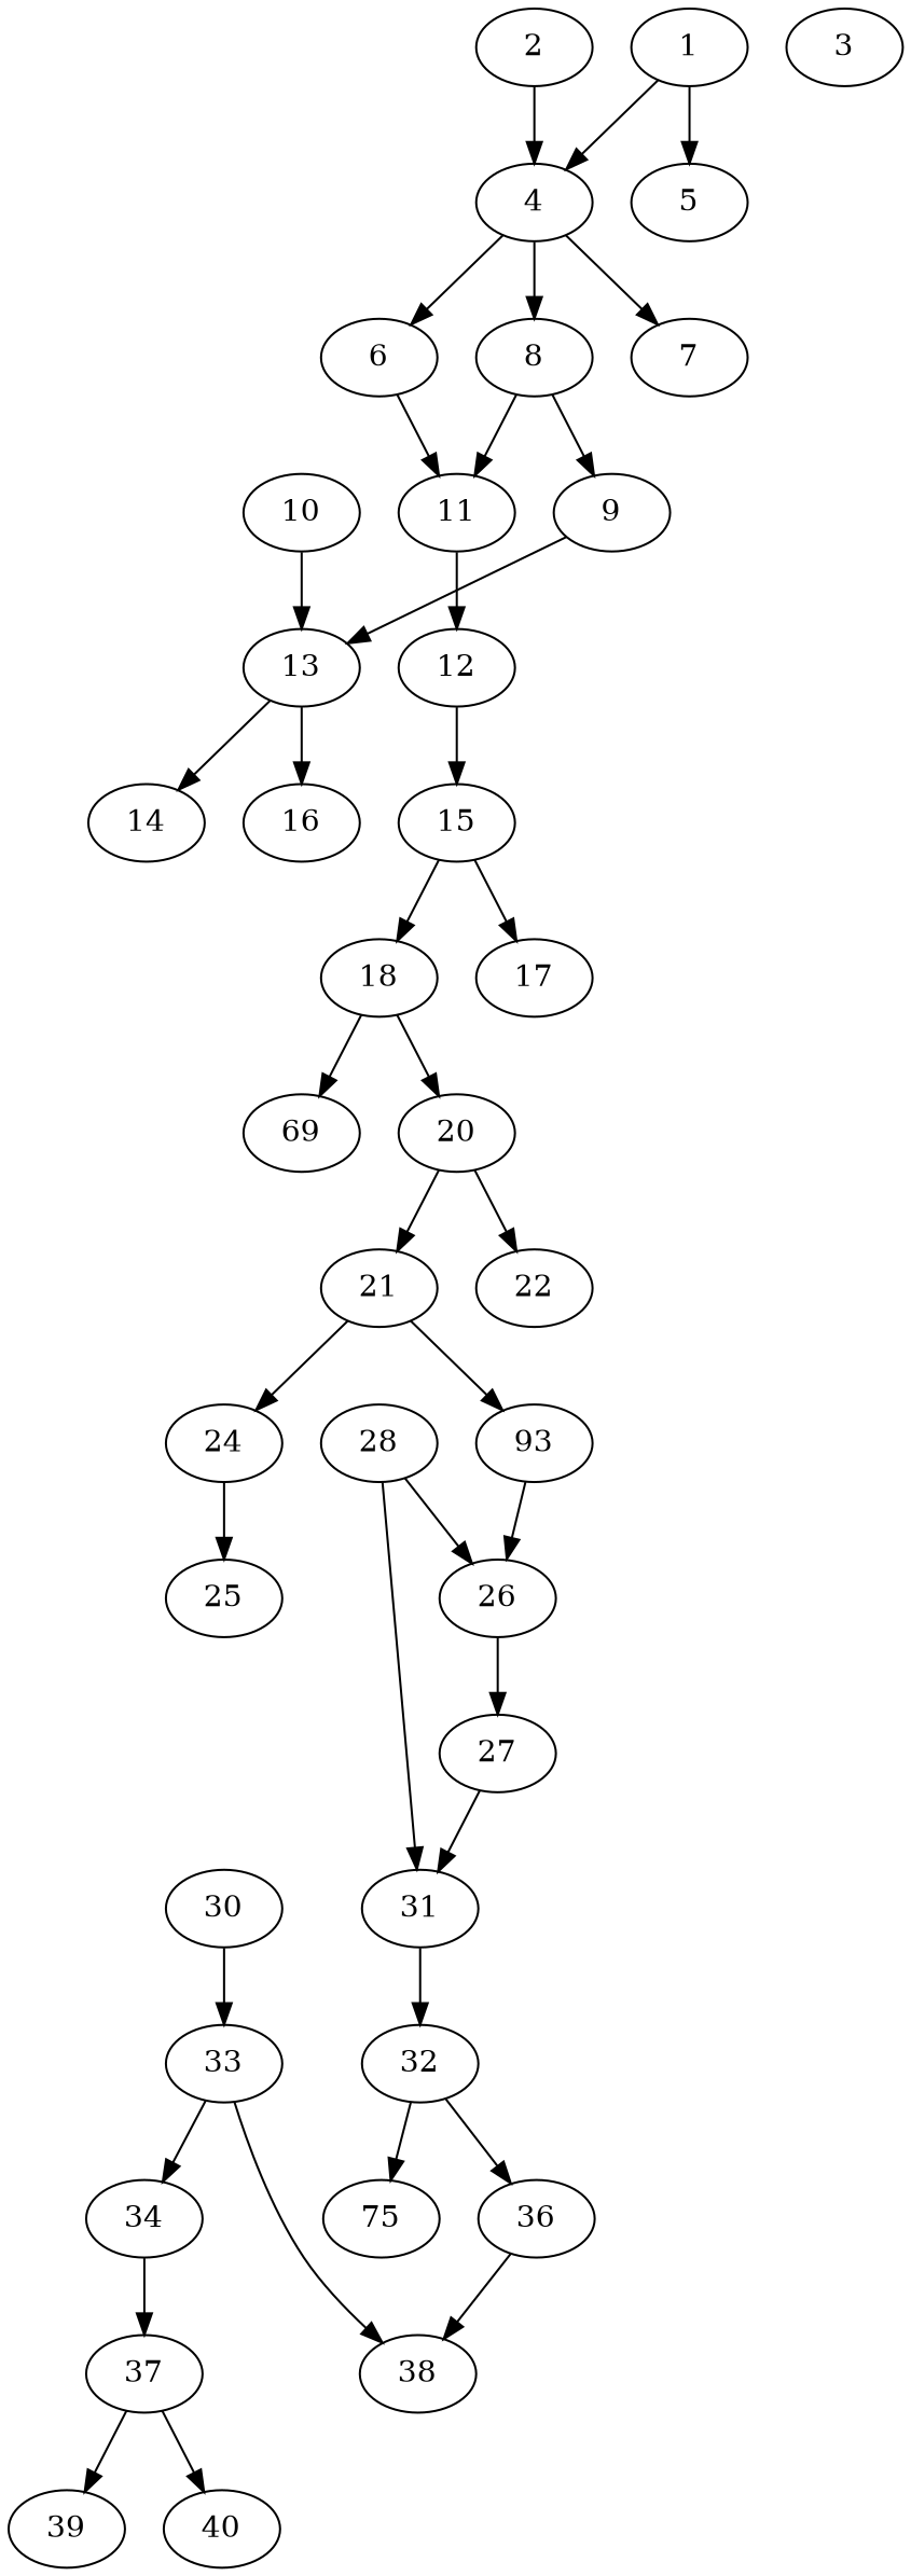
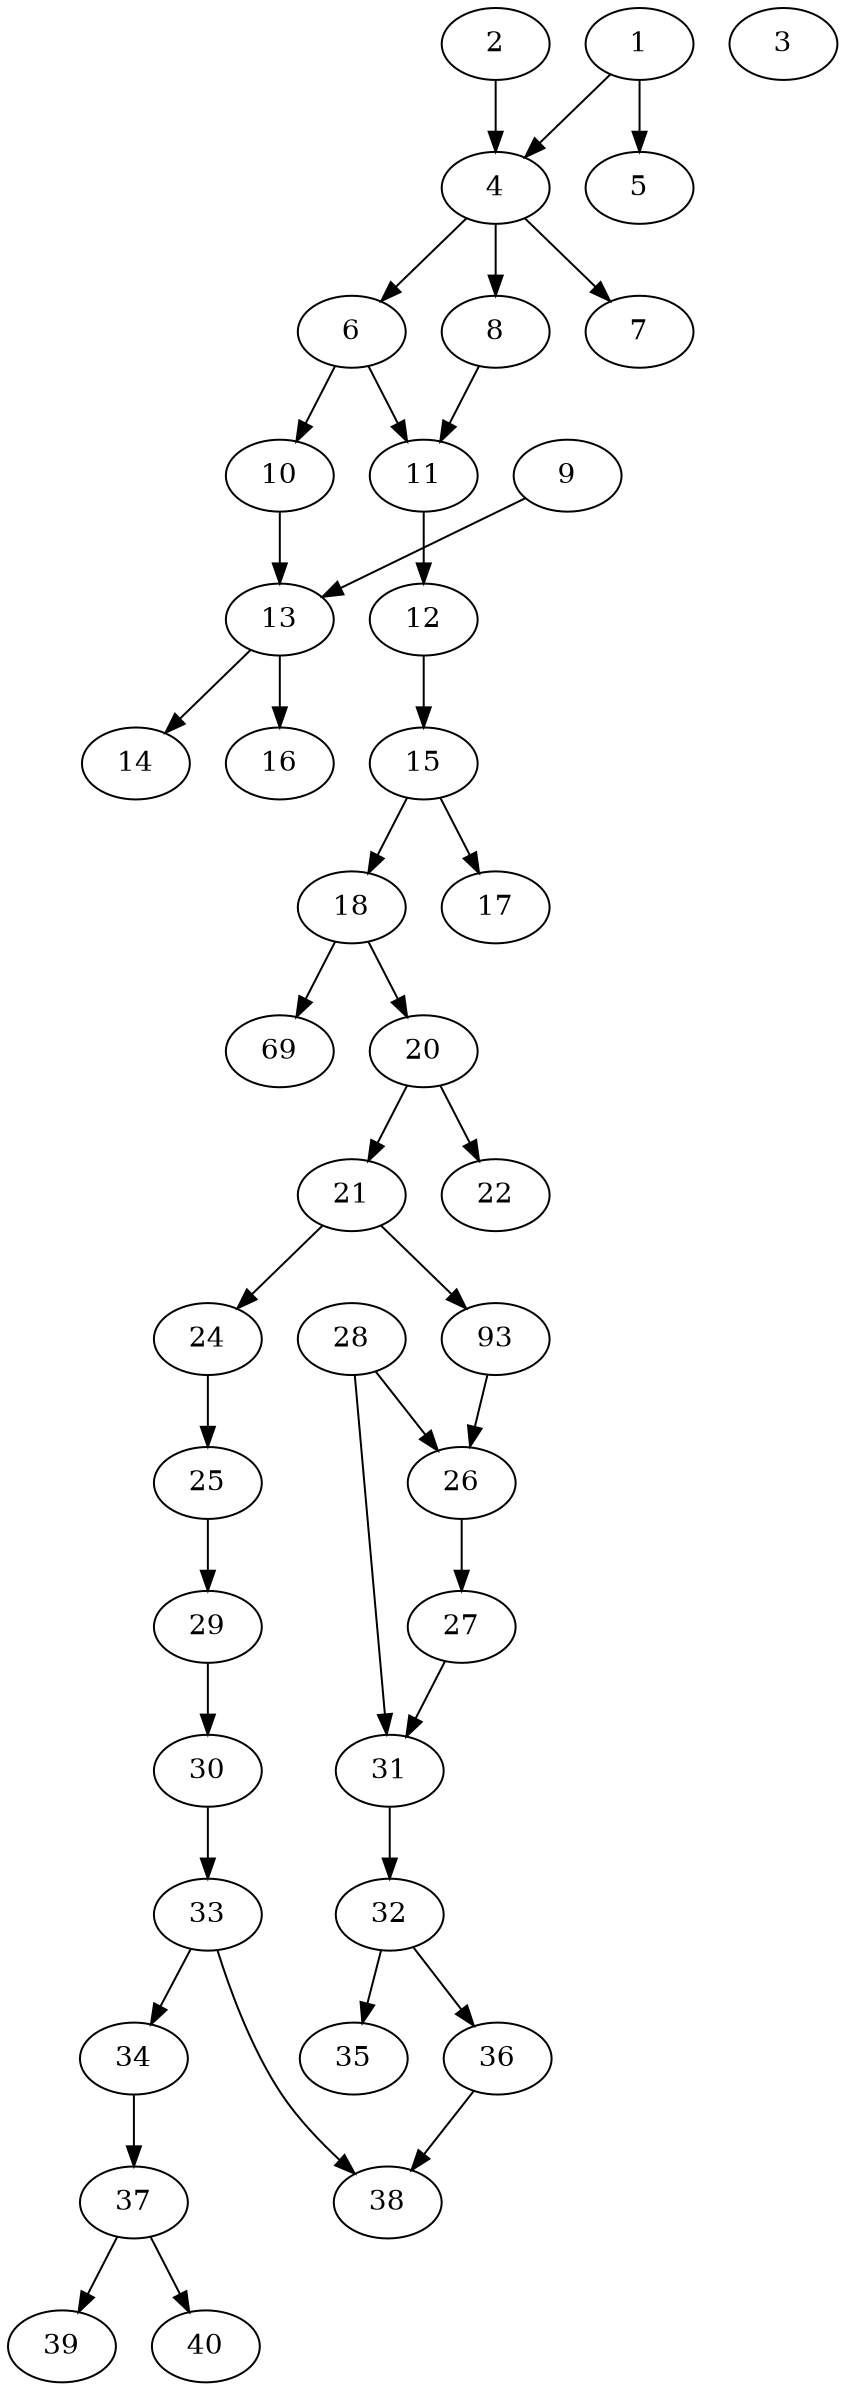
  digraph {
    node [alpha=0.18]
    1 [alpha=0.19 expect_size=37691392]
    4 [alpha=0.11 expect_size=9733120]
    5 [alpha=0.02 expect_size=39641088]
    6 [alpha=0.17 expect_size=14174208]
    7 [alpha=0.01 expect_size=17614848]
    8 [alpha=0.08 expect_size=29133824]
    10 [expect_size=48621568]
    11 [expect_size=13661184]
    9 [alpha=0.11 expect_size=40312832]
    2 [expect_size=46952448]
    3 [alpha=0.05 expect_size=13890560]
    13 [alpha=0.07 expect_size=7554048]
    12 [expect_size=12362752]
    14 [alpha=0.12 expect_size=20219904]
    16 [alpha=0.00 expect_size=50768896]
    15 [alpha=0.19 expect_size=46489600]
    18 [alpha=0.19 expect_size=44542976]
    17 [expect_size=43174912]
    n19 [alpha=0.20 expect_size=16975872 label=69]
    20 [alpha=0.10 expect_size=43297792]
    21 [alpha=0.15 expect_size=39228416]
    22 [alpha=0.17 expect_size=34435072]
    n23 [alpha=0.03 expect_size=29171712 label=93]
    24 [alpha=0.10 expect_size=45467648]
    26 [expect_size=25573376]
    25 [alpha=0.12 expect_size=27070464]
    27 [alpha=0.10 expect_size=25787392]
+   29 [alpha=0.07 expect_size=18871296]
    31 [alpha=0.20 expect_size=43032576]
    28 [alpha=0.11 expect_size=20588544]
    30 [alpha=0.02 expect_size=18424832]
    33 [alpha=0.03 expect_size=23349248]
    32 [alpha=0.01 expect_size=30771200]
-   35 [expect_size=6276096 label=75]
+   35 [expect_size=6276096]
    36 [alpha=0.03 expect_size=35514368]
    34 [alpha=0.12 expect_size=29416448]
    38 [alpha=0.03 expect_size=7175168]
    37 [alpha=0.05 expect_size=31689728]
    39 [alpha=0.06 expect_size=33046528]
    40 [alpha=0.05 expect_size=50004992]
    1 -> 4
    1 -> 5
    4 -> 6
    4 -> 7
    4 -> 8
+   6 -> 10
    6 -> 11
    8 -> 11
-   8 -> 9
    10 -> 13
    11 -> 12
    9 -> 13
    2 -> 4
    13 -> 14
    13 -> 16
    12 -> 15
    15 -> 18
    15 -> 17
    18 -> n19
    18 -> 20
    20 -> 21
    20 -> 22
    21 -> n23
    21 -> 24
    n23 -> 26
    24 -> 25
    26 -> 27
+   25 -> 29
    27 -> 31
+   29 -> 30
    31 -> 32
    28 -> 26
    28 -> 31
    30 -> 33
    33 -> 34
    33 -> 38
    32 -> 35
    32 -> 36
    36 -> 38
    34 -> 37
    37 -> 39
    37 -> 40
  }
